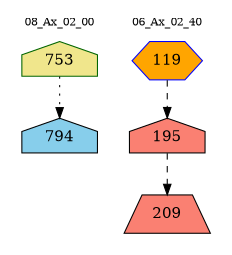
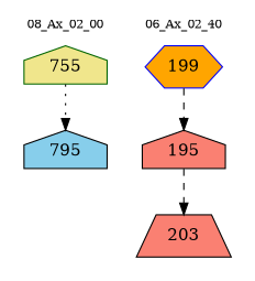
  digraph {
    node [color=black fillcolor=salmon shape=house style=filled]
    edge [color=black style=dashed]
-   n1 [color=darkgreen fillcolor=khaki label=753]
-   n2 [fillcolor=skyblue label=794]
-   n3 [color=blue fillcolor=orange label=119 shape=hexagon]
+   n1 [color=darkgreen fillcolor=khaki label=755]
+   n2 [fillcolor=skyblue label=795]
+   n3 [color=blue fillcolor=orange label=199 shape=hexagon]
    n4 [label=195]
-   n5 [label=209 shape=trapezium]
+   n5 [label=203 shape=trapezium]
    subgraph cluster_1 {
      color=white
      fontsize=10
      label="08_Ax_02_00"
      n1
      n2
    }
    subgraph cluster_2 {
      color=white
      fontsize=10
      label="06_Ax_02_40"
      n3
      n4
      n5
    }
    n1 -> n2 [style=dotted]
    n3 -> n4
    n4 -> n5
  }
